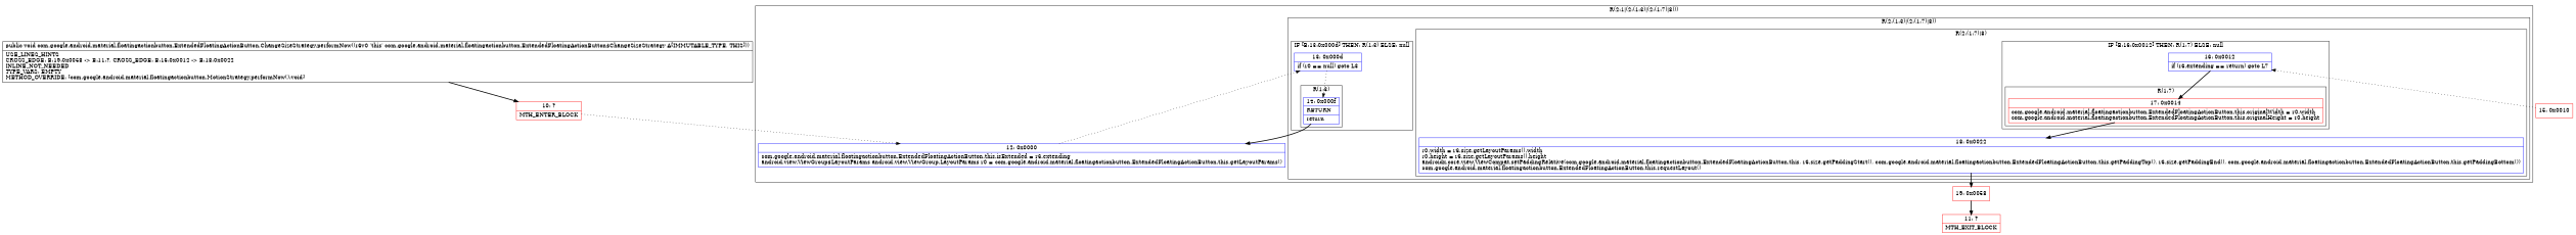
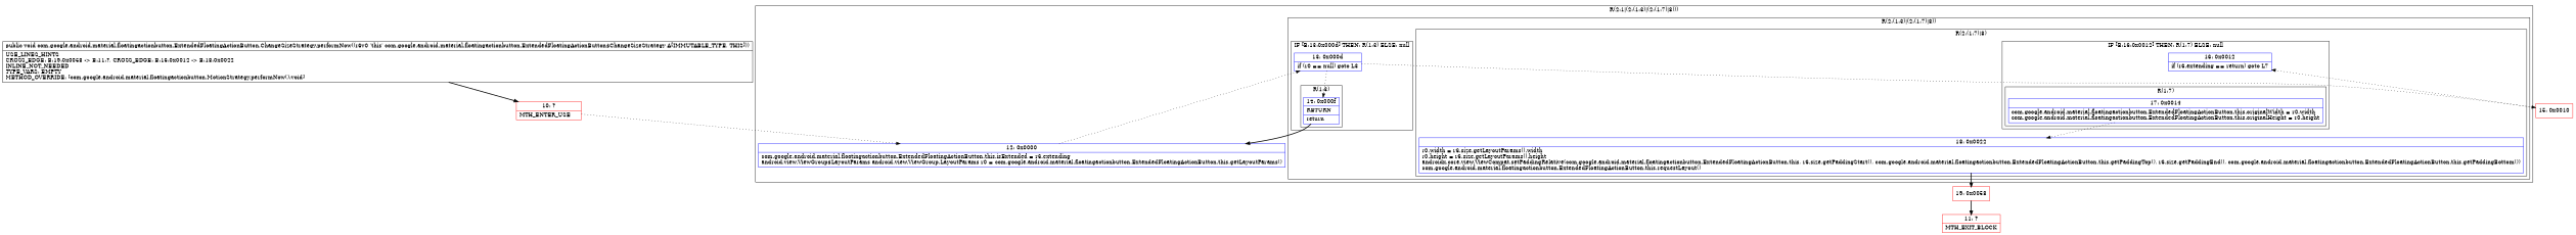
  digraph {
    node [color=blue shape=record]
    edge [style=bold]
    n1 [label="{14\:\ 0x000f|RETURN\l|return\l}"]
    n2 [label="{13\:\ 0x000d|if (r0 == null) goto L3\l}"]
-   n3 [color=red label="{17\:\ 0x0014|com.google.android.material.floatingactionbutton.ExtendedFloatingActionButton.this.originalWidth = r0.width\lcom.google.android.material.floatingactionbutton.ExtendedFloatingActionButton.this.originalHeight = r0.height\l}"]
+   n3 [label="{17\:\ 0x0014|com.google.android.material.floatingactionbutton.ExtendedFloatingActionButton.this.originalWidth = r0.width\lcom.google.android.material.floatingactionbutton.ExtendedFloatingActionButton.this.originalHeight = r0.height\l}"]
    n4 [label="{16\:\ 0x0012|if (r6.extending == return) goto L7\l}"]
    n5 [label="{18\:\ 0x0022|r0.width = r6.size.getLayoutParams().width\lr0.height = r6.size.getLayoutParams().height\landroidx.core.view.ViewCompat.setPaddingRelative(com.google.android.material.floatingactionbutton.ExtendedFloatingActionButton.this, r6.size.getPaddingStart(), com.google.android.material.floatingactionbutton.ExtendedFloatingActionButton.this.getPaddingTop(), r6.size.getPaddingEnd(), com.google.android.material.floatingactionbutton.ExtendedFloatingActionButton.this.getPaddingBottom())\lcom.google.android.material.floatingactionbutton.ExtendedFloatingActionButton.this.requestLayout()\l}"]
    n6 [label="{12\:\ 0x0000|com.google.android.material.floatingactionbutton.ExtendedFloatingActionButton.this.isExtended = r6.extending\landroid.view.ViewGroup$LayoutParams android.view.ViewGroup.LayoutParams r0 = com.google.android.material.floatingactionbutton.ExtendedFloatingActionButton.this.getLayoutParams()\l}"]
    n7 [color=red label="{15\:\ 0x0010}"]
    n8 [color=red label="{19\:\ 0x0058}"]
    n9 [color=red label="{11\:\ ?|MTH_EXIT_BLOCK\l}"]
-   n10 [color=red label="{10\:\ ?|MTH_ENTER_BLOCK\l}"]
+   n10 [color=red label="{10\:\ ?|MTH_ENTER_USE\l}"]
    n11 [label="{public void com.google.android.material.floatingactionbutton.ExtendedFloatingActionButton.ChangeSizeStrategy.performNow((r6v0 'this' com.google.android.material.floatingactionbutton.ExtendedFloatingActionButton$ChangeSizeStrategy A[IMMUTABLE_TYPE, THIS]))  | USE_LINES_HINTS\lCROSS_EDGE: B:19:0x0058 \-\> B:11:?, CROSS_EDGE: B:16:0x0012 \-\> B:18:0x0022\lINLINE_NOT_NEEDED\lTYPE_VARS: EMPTY\lMETHOD_OVERRIDE: [com.google.android.material.floatingactionbutton.MotionStrategy.performNow():void]\l}" color=""]
    subgraph cluster_1 {
      label="R(2:1|(2:(1:3)|(2:(1:7)|8)))"
      n6
      subgraph cluster_2 {
        label="R(2:(1:3)|(2:(1:7)|8))"
        subgraph cluster_3 {
          label="IF [B:13:0x000d] THEN: R(1:3) ELSE: null"
          n2
          subgraph cluster_4 {
            label="R(1:3)"
            n1
          }
        }
        subgraph cluster_5 {
          label="R(2:(1:7)|8)"
          n5
          subgraph cluster_6 {
            label="IF [B:16:0x0012] THEN: R(1:7) ELSE: null"
            n4
            subgraph cluster_7 {
              label="R(1:7)"
              n3
            }
          }
        }
      }
    }
    n1 -> n6
    n2 -> n1 [style=dotted]
-   n3 -> n5
-   n4 -> n3
+   n2 -> n7 [style=dotted]
+   n3 -> n5 [style=dotted]
    n5 -> n8
    n6 -> n2 [style=dotted]
    n7 -> n4 [style=dotted]
    n8 -> n9
    n10 -> n6 [style=dotted]
    n11 -> n10
  }
